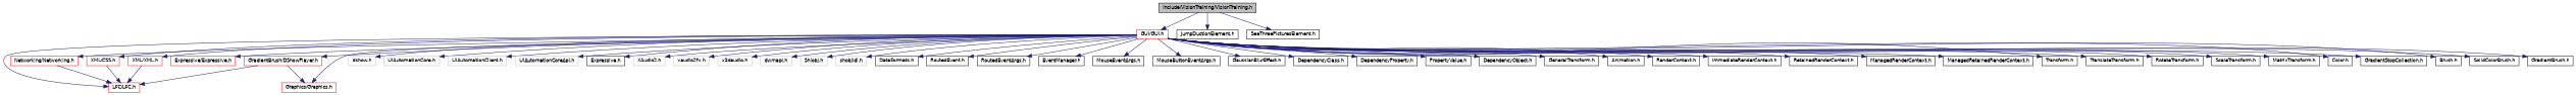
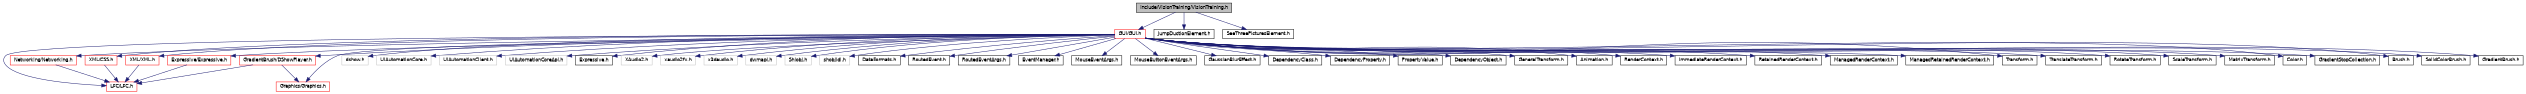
  digraph {
    node [color=black fillcolor=white fontname=Helvetica fontsize=10 shape=record style=filled]
    edge [color=midnightblue fontname=Helvetica fontsize=10 labelfontname=Helvetica labelfontsize=10 style=solid]
    n1 [fillcolor=grey75 fontcolor=black height=0.2 label="include/VisionTraining/VisionTraining.h" width=0.4]
    n2 [color=red height=0.2 label="GUI/GUI.h" width=0.4]
    n3 [height=0.2 label="JumpDuctionElement.h" width=0.4]
    n4 [height=0.2 label="SeeThreePicturesElement.h" width=0.4]
    n5 [color=red height=0.2 label="LFC/LFC.h" width=0.4]
    n6 [color=red height=0.2 label="Networking/Networking.h" width=0.4]
    n7 [color=red height=0.2 label="Graphics/Graphics.h" width=0.4]
    n8 [color=red height=0.2 label="GradientBrush/DShowPlayer.h" width=0.4]
    n9 [color=red height=0.2 label="XML/CSS.h" width=0.4]
    n10 [color=red height=0.2 label="XML/XML.h" width=0.4]
    n11 [color=red height=0.2 label="Expressive/Expressive.h" width=0.4]
    n12 [color=grey75 height=0.2 label="dshow.h" width=0.4]
    n13 [color=grey75 height=0.2 label="UIAutomationCore.h" width=0.4]
    n14 [color=grey75 height=0.2 label="UIAutomationClient.h" width=0.4]
    n15 [color=grey75 height=0.2 label="UIAutomationCoreApi.h" width=0.4]
    n16 [height=0.2 label="Expressive.h" width=0.4]
    n17 [color=grey75 height=0.2 label="XAudio2.h" width=0.4]
    n18 [color=grey75 height=0.2 label="xaudio2fx.h" width=0.4]
    n19 [color=grey75 height=0.2 label="x3daudio.h" width=0.4]
    n20 [color=grey75 height=0.2 label="dwmapi.h" width=0.4]
    n21 [color=grey75 height=0.2 label="Shlobj.h" width=0.4]
    n22 [color=grey75 height=0.2 label="shobjidl.h" width=0.4]
    n23 [height=0.2 label="DataFormats.h" width=0.4]
    n24 [height=0.2 label="RoutedEvent.h" width=0.4]
    n25 [height=0.2 label="RoutedEventArgs.h" width=0.4]
    n26 [height=0.2 label="EventManager.h" width=0.4]
    n27 [height=0.2 label="MouseEventArgs.h" width=0.4]
    n28 [height=0.2 label="MouseButtonEventArgs.h" width=0.4]
    n29 [height=0.2 label="GaussianBlurEffect.h" width=0.4]
    n30 [height=0.2 label="DependencyClass.h" width=0.4]
    n31 [height=0.2 label="DependencyProperty.h" width=0.4]
    n32 [height=0.2 label="PropertyValue.h" width=0.4]
    n33 [height=0.2 label="DependencyObject.h" width=0.4]
    n34 [height=0.2 label="GeneralTransform.h" width=0.4]
    n35 [height=0.2 label="Animation.h" width=0.4]
    n36 [height=0.2 label="RenderContext.h" width=0.4]
    n37 [height=0.2 label="ImmediateRenderContext.h" width=0.4]
    n38 [height=0.2 label="RetainedRenderContext.h" width=0.4]
    n39 [height=0.2 label="ManagedRenderContext.h" width=0.4]
    n40 [height=0.2 label="ManagedRetainedRenderContext.h" width=0.4]
    n41 [height=0.2 label="Transform.h" width=0.4]
    n42 [height=0.2 label="TranslateTransform.h" width=0.4]
    n43 [height=0.2 label="RotateTransform.h" width=0.4]
    n44 [height=0.2 label="ScaleTransform.h" width=0.4]
    n45 [height=0.2 label="MatrixTransform.h" width=0.4]
    n46 [height=0.2 label="Color.h" width=0.4]
    n47 [height=0.2 label="GradientStopCollection.h" width=0.4]
    n48 [height=0.2 label="Brush.h" width=0.4]
    n49 [height=0.2 label="SolidColorBrush.h" width=0.4]
    n50 [height=0.2 label="GradientBrush.h" width=0.4]
    n1 -> n2
    n1 -> n3
    n1 -> n4
    n2 -> n5
    n2 -> n6
    n2 -> n7
    n2 -> n8
    n2 -> n9
    n2 -> n10
    n2 -> n11
    n2 -> n12
    n2 -> n13
    n2 -> n14
    n2 -> n15
    n2 -> n16
    n2 -> n17
    n2 -> n18
    n2 -> n19
    n2 -> n20
    n2 -> n21
    n2 -> n22
    n2 -> n23
    n2 -> n24
    n2 -> n25
    n2 -> n26
    n2 -> n27
    n2 -> n28
    n2 -> n29
    n2 -> n30
    n2 -> n31
    n2 -> n32
    n2 -> n33
    n2 -> n34
    n2 -> n35
    n2 -> n36
    n2 -> n37
    n2 -> n38
    n2 -> n39
    n2 -> n40
    n2 -> n41
    n2 -> n42
    n2 -> n43
    n2 -> n44
    n2 -> n45
    n2 -> n46
    n2 -> n47
    n2 -> n48
    n2 -> n49
    n2 -> n50
    n6 -> n5
    n8 -> n5
    n8 -> n7
    n9 -> n5
    n10 -> n5
+   n11 -> n5
  }
